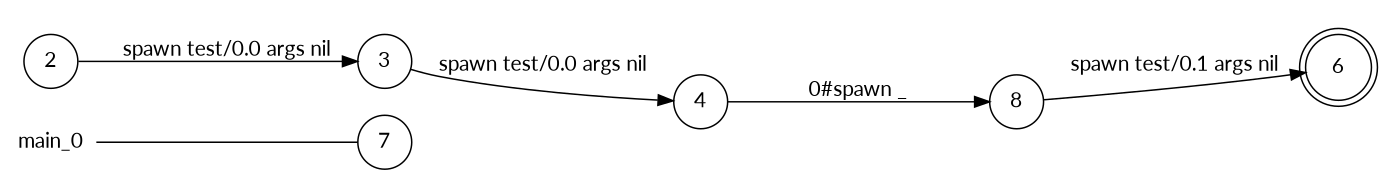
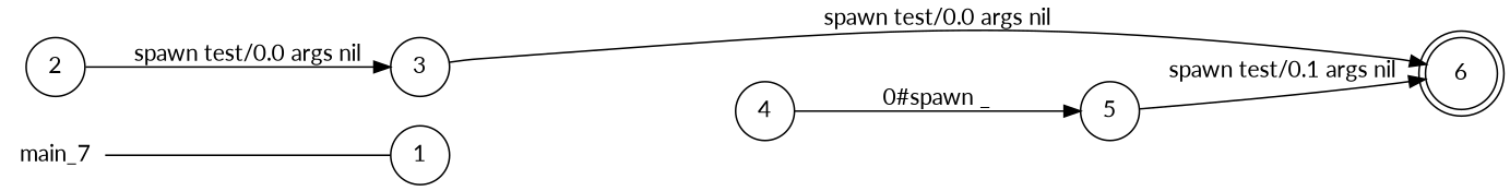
  digraph {
    fontname=Lato
    rankdir=LR
    node [fontname=Lato shape=circle]
    edge [fontname=Lato]
-   n1 [label=main_0 shape=plaintext]
-   n2 [label=7]
+   n1 [label=main_7 shape=plaintext]
+   n2 [label=1]
    n3 [label=2]
    n4 [label=3]
-   n5 [label=8]
+   n5 [label=5]
    n6 [label=6 shape=doublecircle]
    n7 [label=4]
    n1 -> n2 [arrowhead=none]
    n3 -> n4 [label="spawn test/0.0 args nil"]
-   n4 -> n7 [label="spawn test/0.0 args nil"]
+   n4 -> n6 [label="spawn test/0.0 args nil"]
    n5 -> n6 [label="spawn test/0.1 args nil"]
    n7 -> n5 [label="0#spawn _"]
  }
